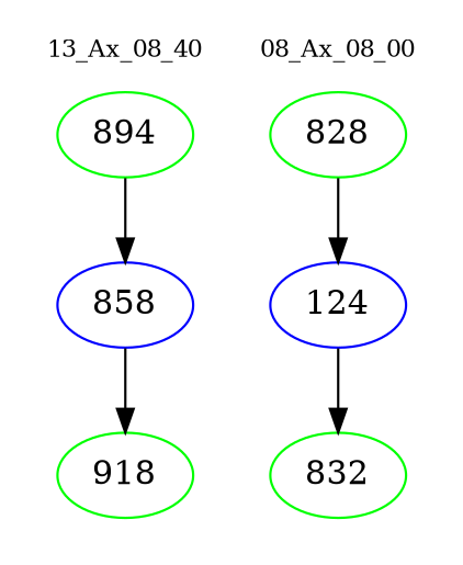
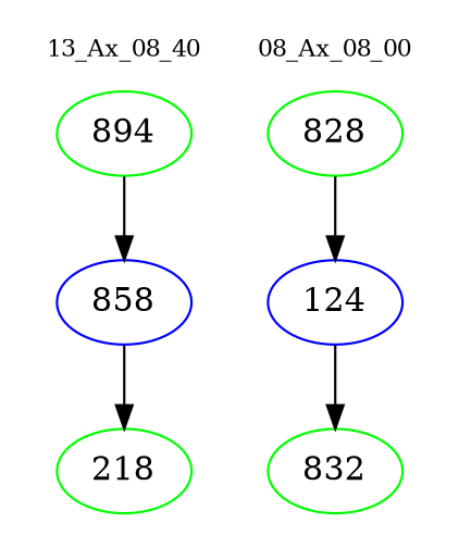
  digraph {
    node [color=green]
    edge [color=black]
    n1 [label=894]
    n2 [color=blue label=858]
-   n3 [label=918]
+   n3 [label=218]
    n4 [label=828]
    n5 [color=blue label=124]
    n6 [label=832]
    subgraph cluster_1 {
      color=white
      fontsize=10
      label="13_Ax_08_40"
      n1
      n2
      n3
    }
    subgraph cluster_2 {
      color=white
      fontsize=10
      label="08_Ax_08_00"
      n4
      n5
      n6
    }
    n1 -> n2
    n2 -> n3
    n4 -> n5
    n5 -> n6
  }
